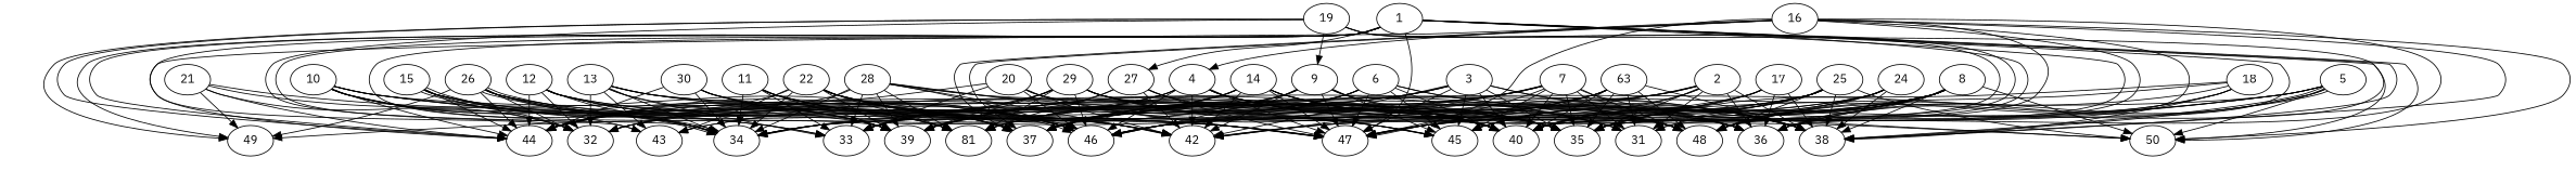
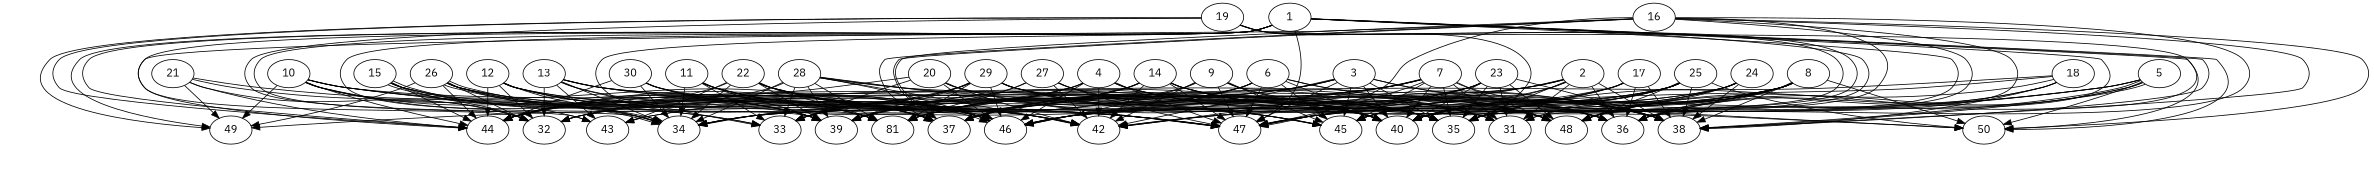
  digraph {
    fontname="IBM Plex Sans"
    node [alpha=0.13 fontname="IBM Plex Sans"]
    edge [fontname="IBM Plex Sans"]
    1 [alpha=0.14 expect_size=49961984]
    32 [alpha=0.05 expect_size=44459008]
    34 [alpha=0.17 expect_size=18322432]
    35 [alpha=0.05 expect_size=45549568]
    36 [alpha=0.16 expect_size=28618752]
    38 [alpha=0.03 expect_size=35338240]
    39 [alpha=0.03 expect_size=9447424]
    40 [alpha=0.03 expect_size=35710976]
    n9 [alpha=0.02 expect_size=17431552 label=81]
    44 [expect_size=36285440]
    47 [alpha=0.12 expect_size=30224384]
    48 [alpha=0.15 expect_size=48594944]
    49 [expect_size=8267776]
    50 [expect_size=14889984]
    2 [alpha=0.12 expect_size=22288384]
    31 [alpha=0.19 expect_size=25153536]
    42 [alpha=0.10 expect_size=14815232]
    43 [alpha=0.16 expect_size=27357184]
    45 [alpha=0.04 expect_size=28782592]
    3 [alpha=0.03 expect_size=25091072]
    37 [alpha=0.08 expect_size=17377280]
    4 [alpha=0.01 expect_size=10876928]
    33 [alpha=0.04 expect_size=35565568]
    46 [alpha=0.02 expect_size=40745984]
    5 [alpha=0.07 expect_size=10985472]
    6 [alpha=0.20 expect_size=7903232]
    7 [alpha=0.01 expect_size=28756992]
    8 [alpha=0.02 expect_size=26557440]
    9 [alpha=0.15 expect_size=6878208]
    10 [alpha=0.19 expect_size=50101248]
    11 [alpha=0.09 expect_size=18263040]
    12 [alpha=0.10 expect_size=51922944]
    13 [expect_size=33656832]
    14 [alpha=0.02 expect_size=39611392]
    15 [alpha=0.14 expect_size=41138176]
    16 [alpha=0.04 expect_size=10477568]
    17 [alpha=0.01 expect_size=9434112]
    18 [alpha=0.03 expect_size=12023808]
    19 [alpha=0.05 expect_size=16517120]
    20 [alpha=0.07 expect_size=5620736]
    21 [alpha=0.08 expect_size=50629632]
    22 [alpha=0.16 expect_size=24489984]
-   23 [expect_size=48808960 label=63]
+   23 [expect_size=48808960]
    24 [alpha=0.12 expect_size=31752192]
    25 [expect_size=37609472]
    26 [alpha=0.15 expect_size=23567360]
    27 [alpha=0.08 expect_size=32642048]
    28 [alpha=0.09 expect_size=34420736]
    29 [alpha=0.11 expect_size=42018816]
    30 [alpha=0.12 expect_size=7789568]
    1 -> 32
    1 -> 34
    1 -> 35
    1 -> 36
    1 -> 38
    1 -> 39
    1 -> 40
-   1 -> 27
+   1 -> n9
    1 -> 44
    1 -> 47
    1 -> 48
    1 -> 49
    1 -> 50
    2 -> 35
    2 -> 36
    2 -> 38
    2 -> 40
    2 -> 44
    2 -> 47
    2 -> 31
    2 -> 42
    2 -> 43
    2 -> 45
    3 -> 34
    3 -> 35
    3 -> 36
    3 -> 38
-   3 -> 39
+   3 -> n9
    3 -> 40
    3 -> 47
    3 -> 42
    3 -> 45
    3 -> 37
    4 -> 32
-   4 -> 35
    4 -> 38
    4 -> 40
    4 -> 44
    4 -> 47
    4 -> 48
    4 -> 42
    4 -> 33
    4 -> 46
    5 -> 36
    5 -> 38
    5 -> 38
    5 -> 47
    5 -> 48
    5 -> 50
    5 -> 42
-   5 -> 37
    5 -> 46
    6 -> 36
    6 -> 39
    6 -> 40
    6 -> n9
    6 -> 47
    6 -> 48
    6 -> 45
    6 -> 33
    6 -> 46
    7 -> 35
    7 -> 38
    7 -> 39
    7 -> 40
    7 -> 47
    7 -> 48
    7 -> 49
    7 -> 31
    7 -> 42
    7 -> 45
    7 -> 37
    7 -> 46
    8 -> 32
    8 -> 35
    8 -> 36
    8 -> 38
    8 -> 40
    8 -> 44
    8 -> 47
    8 -> 48
    8 -> 50
    8 -> 31
    8 -> 42
    8 -> 45
    8 -> 46
    9 -> 40
    9 -> 44
    9 -> 47
    9 -> 50
    9 -> 31
    9 -> 42
    9 -> 45
-   9 -> 33
    9 -> 46
    10 -> 32
-   10 -> 34
+   10 -> 49
    10 -> 36
    10 -> 39
    10 -> 44
    10 -> 47
    10 -> 42
    10 -> 43
    10 -> 37
    10 -> 33
    11 -> 34
    11 -> 39
    11 -> 47
    11 -> 42
    11 -> 37
    11 -> 33
    11 -> 46
    12 -> 32
    12 -> 34
    12 -> 39
    12 -> 40
    12 -> 44
    12 -> 47
    12 -> 37
    12 -> 46
    13 -> 32
    13 -> 34
    13 -> 35
    13 -> 39
    13 -> 40
    13 -> 42
    13 -> 43
    13 -> 33
    13 -> 46
    14 -> 32
    14 -> 34
    14 -> 36
    14 -> 40
    14 -> 47
    14 -> 48
    14 -> 31
    14 -> 42
    14 -> 43
    14 -> 37
    15 -> 32
    15 -> 34
    15 -> 34
    15 -> 35
-   15 -> 40
    15 -> n9
    15 -> 44
    15 -> 37
    16 -> 35
    16 -> 36
    16 -> 38
    16 -> 40
    16 -> 44
    16 -> 47
    16 -> 50
    16 -> 31
    16 -> 37
    16 -> 37
-   16 -> 4
+   16 -> 46
    17 -> 34
    17 -> 36
    17 -> 38
    17 -> 39
    17 -> 40
    17 -> 45
    18 -> 35
    18 -> 36
    18 -> 38
    18 -> 40
    18 -> 48
    18 -> 37
    19 -> 35
    19 -> 40
    19 -> 44
    19 -> 49
    19 -> 50
    19 -> 43
-   19 -> 9
+   19 -> 45
    20 -> 32
    20 -> 38
    20 -> 42
    20 -> 45
    20 -> 33
    20 -> 46
    21 -> 32
    21 -> 34
    21 -> 44
    21 -> 49
    21 -> 33
    22 -> 34
    22 -> 39
    22 -> 40
    22 -> n9
    22 -> 44
    22 -> 47
    22 -> 31
    22 -> 42
    22 -> 43
    22 -> 46
    23 -> 34
    23 -> 35
    23 -> 38
    23 -> 40
    23 -> n9
    23 -> 47
    23 -> 48
    23 -> 31
    23 -> 37
    23 -> 46
    24 -> 38
    24 -> 39
    24 -> 40
    24 -> 47
    24 -> 48
    24 -> 45
    24 -> 46
    25 -> 34
    25 -> 35
    25 -> 38
    25 -> 40
    25 -> n9
    25 -> 48
    25 -> 50
    25 -> 45
    25 -> 33
    25 -> 46
    26 -> 32
    26 -> 34
    26 -> 35
    26 -> 39
    26 -> n9
    26 -> 44
    26 -> 48
    26 -> 49
    26 -> 46
    26 -> 46
    27 -> 35
    27 -> 39
    27 -> n9
    27 -> 47
    27 -> 42
    27 -> 45
    28 -> 34
    28 -> 36
    28 -> 39
    28 -> n9
    28 -> 44
    28 -> 47
    28 -> 42
    28 -> 45
    28 -> 33
    28 -> 46
    29 -> 34
    29 -> 35
    29 -> 38
    29 -> 39
    29 -> 40
    29 -> n9
    29 -> 44
    29 -> 50
    29 -> 45
    29 -> 33
    29 -> 46
    30 -> 34
    30 -> 38
    30 -> n9
    30 -> 44
    30 -> 47
    30 -> 37
  }
